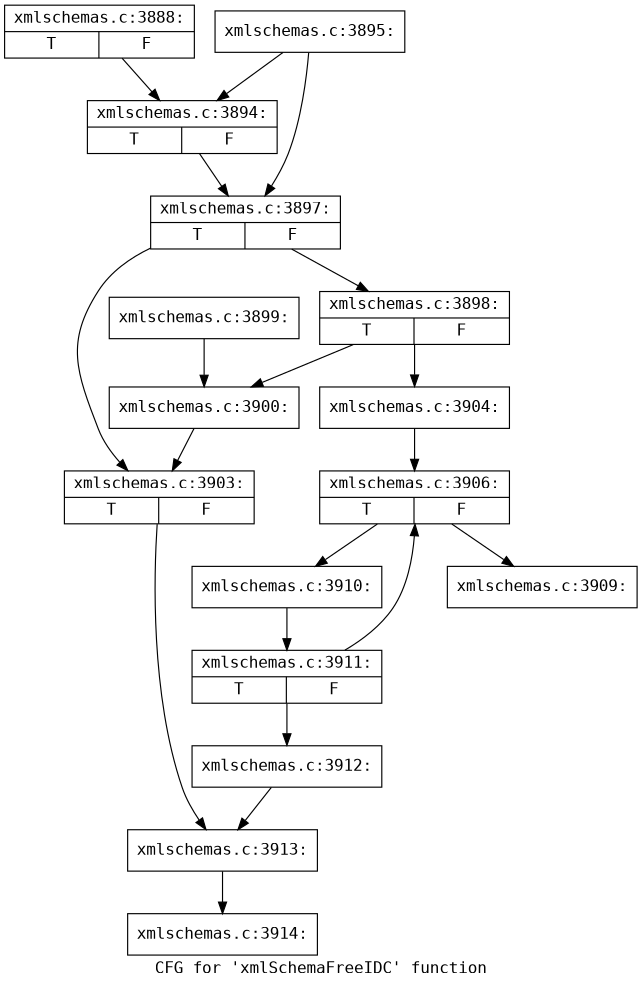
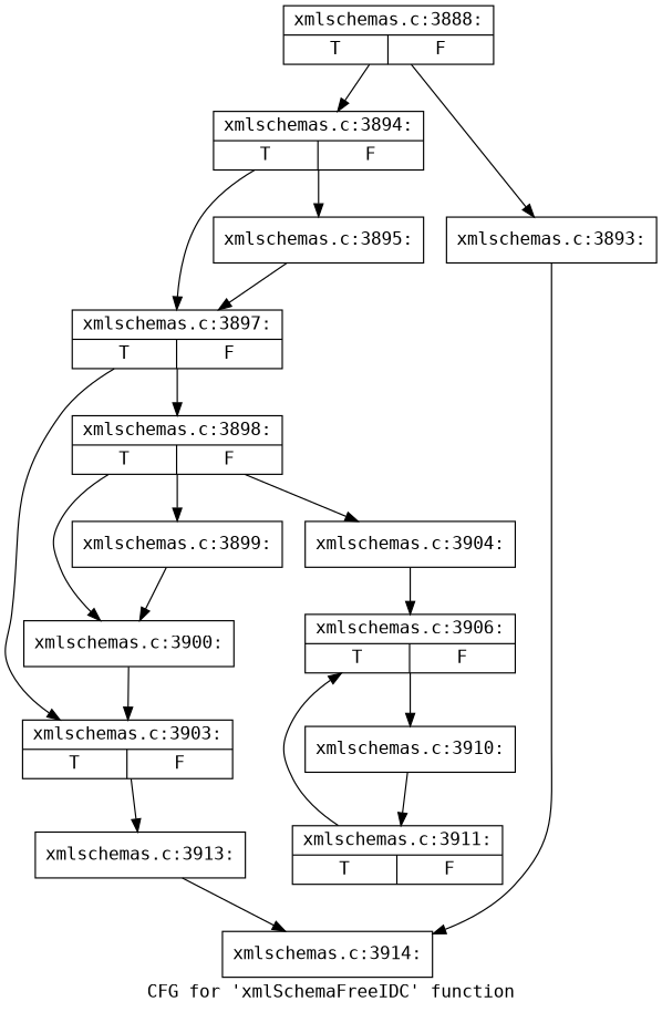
  digraph {
    fontname="DejaVu Sans Mono"
    label="CFG for 'xmlSchemaFreeIDC' function"
    node [fontname="DejaVu Sans Mono" shape=record]
    edge [fontname="DejaVu Sans Mono"]
    n1 [label="{xmlschemas.c:3888:|{<s0>T|<s1>F}}"]
+   n2 [label="{xmlschemas.c:3893:}"]
    n3 [label="{xmlschemas.c:3894:|{<s0>T|<s1>F}}"]
    n4 [label="{xmlschemas.c:3914:}"]
    n5 [label="{xmlschemas.c:3895:}"]
    n6 [label="{xmlschemas.c:3897:|{<s0>T|<s1>F}}"]
    n7 [label="{xmlschemas.c:3898:|{<s0>T|<s1>F}}"]
    n8 [label="{xmlschemas.c:3903:|{<s0>T|<s1>F}}"]
    n9 [label="{xmlschemas.c:3899:}"]
    n10 [label="{xmlschemas.c:3900:}"]
    n11 [label="{xmlschemas.c:3904:}"]
    n12 [label="{xmlschemas.c:3913:}"]
    n13 [label="{xmlschemas.c:3906:|{<s0>T|<s1>F}}"]
-   n14 [label="{xmlschemas.c:3909:}"]
    n15 [label="{xmlschemas.c:3910:}"]
    n16 [label="{xmlschemas.c:3911:|{<s0>T|<s1>F}}"]
-   n17 [label="{xmlschemas.c:3912:}"]
+   n1 -> n2
    n1 -> n3
-   n5 -> n3
+   n2 -> n4
+   n3 -> n5
    n3 -> n6
    n5 -> n6
    n6 -> n7
    n6 -> n8
+   n7 -> n9
    n7 -> n10
    n7 -> n11
    n8 -> n12
    n9 -> n10
    n10 -> n8
    n11 -> n13
    n12 -> n4
-   n13 -> n14
    n13 -> n15
    n15 -> n16
    n16 -> n13
-   n16 -> n17
-   n17 -> n12
  }
